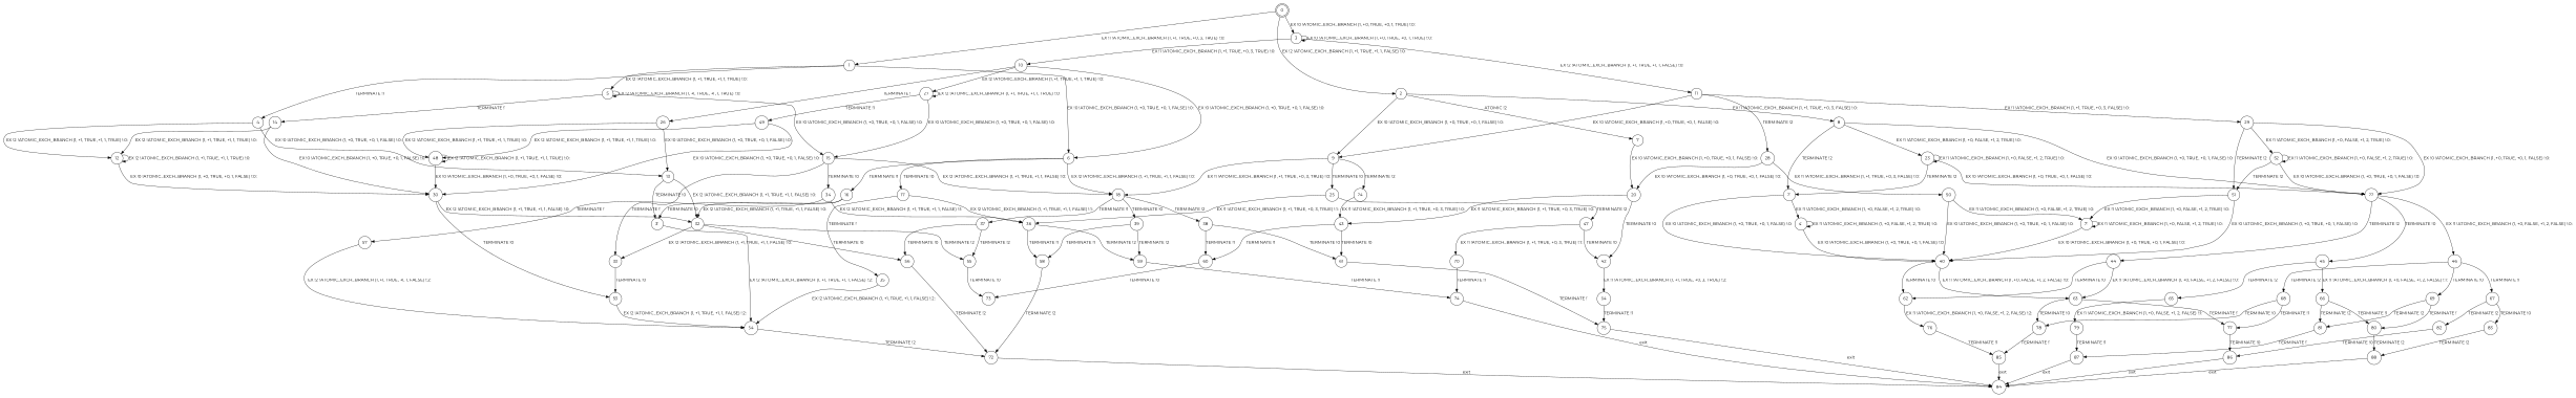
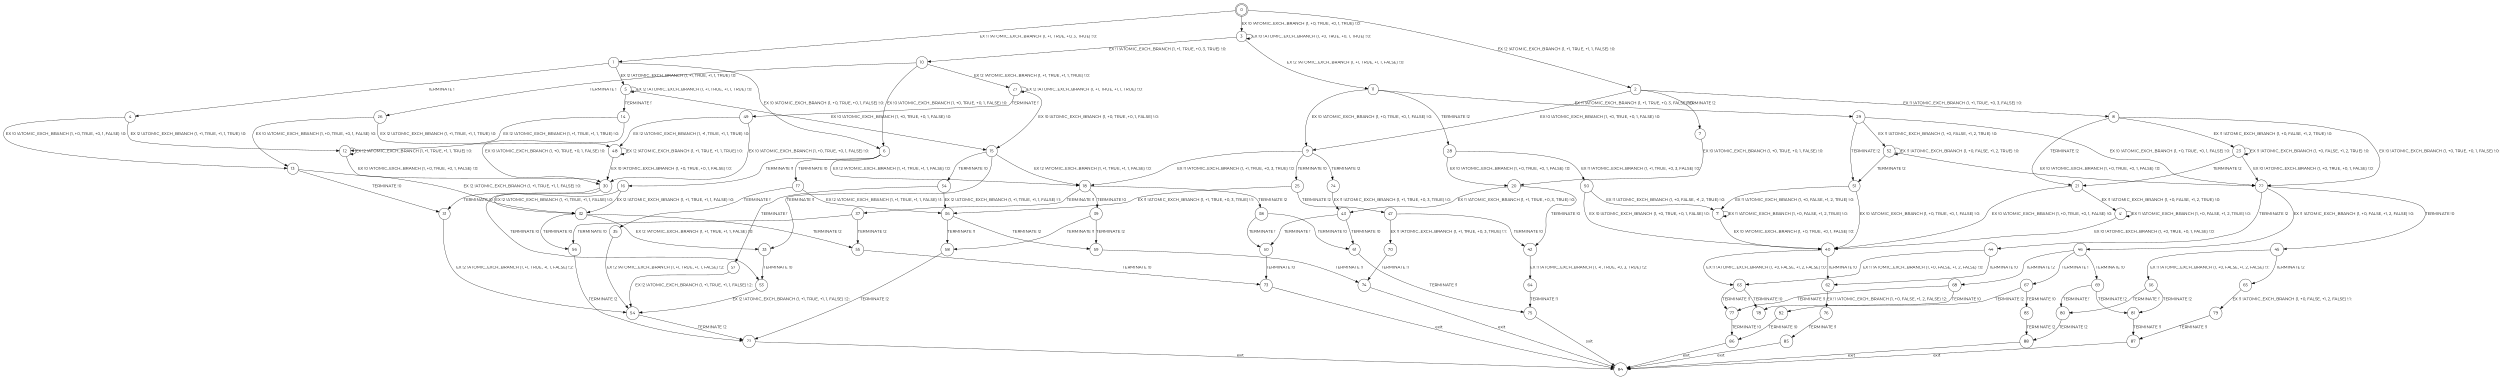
  digraph {
    fontname=Montserrat
    node [fontname=Montserrat shape=circle]
    edge [fontname=Montserrat]
    0 [peripheries=2]
    1
    2
    3
    4
    5
    6
    7
    8
    9
    10
    11
    12
    13
    14
    15
    16
    17
    18
    20
    21
    22
    23
    24
    25
    26
    27
    28
    29
    30
    31
    32
    33
    34
    35
    36
    37
    38
    39
    42
    43
    40
    41
    44
    45
    46
    47
    48
    49
    50
    51
    52
    53
    54
    55
    56
    57
    58
    59
    60
    61
    62
    63
    64
    65
    66
    67
    68
    69
    70
    71
    72
    73
    74
    75
    76
    77
    78
    79
    80
    81
    82
    83
    84
    85
    86
    87
    88
    0 -> 1 [label="EX !1 !ATOMIC_EXCH_BRANCH (1, +1, TRUE, +0, 3, TRUE) !:0:"]
    0 -> 2 [label="EX !2 !ATOMIC_EXCH_BRANCH (1, +1, TRUE, +1, 1, FALSE) !:0:"]
    0 -> 3 [label="EX !0 !ATOMIC_EXCH_BRANCH (1, +0, TRUE, +0, 1, TRUE) !:0:"]
    1 -> 4 [label="TERMINATE !1"]
    1 -> 5 [label="EX !2 !ATOMIC_EXCH_BRANCH (1, +1, TRUE, +1, 1, TRUE) !:0:"]
    1 -> 6 [label="EX !0 !ATOMIC_EXCH_BRANCH (1, +0, TRUE, +0, 1, FALSE) !:0:"]
-   2 -> 7 [label="ATOMIC !2"]
+   2 -> 7 [label="TERMINATE !2"]
    2 -> 8 [label="EX !1 !ATOMIC_EXCH_BRANCH (1, +1, TRUE, +0, 3, FALSE) !:0:"]
    2 -> 9 [label="EX !0 !ATOMIC_EXCH_BRANCH (1, +0, TRUE, +0, 1, FALSE) !:0:"]
    3 -> 3 [label="EX !0 !ATOMIC_EXCH_BRANCH (1, +0, TRUE, +0, 1, TRUE) !:0:"]
    3 -> 10 [label="EX !1 !ATOMIC_EXCH_BRANCH (1, +1, TRUE, +0, 3, TRUE) !:0:"]
    3 -> 11 [label="EX !2 !ATOMIC_EXCH_BRANCH (1, +1, TRUE, +1, 1, FALSE) !:0:"]
    4 -> 12 [label="EX !2 !ATOMIC_EXCH_BRANCH (1, +1, TRUE, +1, 1, TRUE) !:0:"]
    4 -> 13 [label="EX !0 !ATOMIC_EXCH_BRANCH (1, +0, TRUE, +0, 1, FALSE) !:0:"]
    5 -> 5 [label="EX !2 !ATOMIC_EXCH_BRANCH (1, +1, TRUE, +1, 1, TRUE) !:0:"]
    5 -> 14 [label="TERMINATE !1"]
    5 -> 15 [label="EX !0 !ATOMIC_EXCH_BRANCH (1, +0, TRUE, +0, 1, FALSE) !:0:"]
    6 -> 16 [label="TERMINATE !1"]
    6 -> 17 [label="TERMINATE !0"]
    6 -> 18 [label="EX !2 !ATOMIC_EXCH_BRANCH (1, +1, TRUE, +1, 1, FALSE) !:0:"]
    7 -> 20 [label="EX !0 !ATOMIC_EXCH_BRANCH (1, +0, TRUE, +0, 1, FALSE) !:0:"]
    8 -> 21 [label="TERMINATE !2"]
    8 -> 22 [label="EX !0 !ATOMIC_EXCH_BRANCH (1, +0, TRUE, +0, 1, FALSE) !:0:"]
    8 -> 23 [label="EX !1 !ATOMIC_EXCH_BRANCH (1, +0, FALSE, +1, 2, TRUE) !:0:"]
    9 -> 18 [label="EX !1 !ATOMIC_EXCH_BRANCH (1, +1, TRUE, +0, 3, TRUE) !:0:"]
    9 -> 24 [label="TERMINATE !2"]
    9 -> 25 [label="TERMINATE !0"]
    10 -> 6 [label="EX !0 !ATOMIC_EXCH_BRANCH (1, +0, TRUE, +0, 1, FALSE) !:0:"]
    10 -> 26 [label="TERMINATE !1"]
    10 -> 27 [label="EX !2 !ATOMIC_EXCH_BRANCH (1, +1, TRUE, +1, 1, TRUE) !:0:"]
    11 -> 9 [label="EX !0 !ATOMIC_EXCH_BRANCH (1, +0, TRUE, +0, 1, FALSE) !:0:"]
    11 -> 28 [label="TERMINATE !2"]
    11 -> 29 [label="EX !1 !ATOMIC_EXCH_BRANCH (1, +1, TRUE, +0, 3, FALSE) !:0:"]
    12 -> 12 [label="EX !2 !ATOMIC_EXCH_BRANCH (1, +1, TRUE, +1, 1, TRUE) !:0:"]
    12 -> 30 [label="EX !0 !ATOMIC_EXCH_BRANCH (1, +0, TRUE, +0, 1, FALSE) !:0:"]
    13 -> 31 [label="TERMINATE !0"]
    13 -> 32 [label="EX !2 !ATOMIC_EXCH_BRANCH (1, +1, TRUE, +1, 1, FALSE) !:0:"]
    14 -> 12 [label="EX !2 !ATOMIC_EXCH_BRANCH (1, +1, TRUE, +1, 1, TRUE) !:0:"]
    14 -> 30 [label="EX !0 !ATOMIC_EXCH_BRANCH (1, +0, TRUE, +0, 1, FALSE) !:0:"]
    15 -> 18 [label="EX !2 !ATOMIC_EXCH_BRANCH (1, +1, TRUE, +1, 1, FALSE) !:0:"]
    15 -> 33 [label="TERMINATE !1"]
    15 -> 34 [label="TERMINATE !0"]
    16 -> 31 [label="TERMINATE !0"]
    16 -> 32 [label="EX !2 !ATOMIC_EXCH_BRANCH (1, +1, TRUE, +1, 1, FALSE) !:0:"]
    17 -> 35 [label="TERMINATE !1"]
    17 -> 36 [label="EX !2 !ATOMIC_EXCH_BRANCH (1, +1, TRUE, +1, 1, FALSE) !:1:"]
    18 -> 37 [label="TERMINATE !1"]
    18 -> 38 [label="TERMINATE !2"]
    18 -> 39 [label="TERMINATE !0"]
    20 -> 42 [label="TERMINATE !0"]
    20 -> 43 [label="EX !1 !ATOMIC_EXCH_BRANCH (1, +1, TRUE, +0, 3, TRUE) !:0:"]
    21 -> 40 [label="EX !0 !ATOMIC_EXCH_BRANCH (1, +0, TRUE, +0, 1, FALSE) !:0:"]
    21 -> 41 [label="EX !1 !ATOMIC_EXCH_BRANCH (1, +0, FALSE, +1, 2, TRUE) !:0:"]
    22 -> 44 [label="TERMINATE !2"]
    22 -> 45 [label="TERMINATE !0"]
    22 -> 46 [label="EX !1 !ATOMIC_EXCH_BRANCH (1, +0, FALSE, +1, 2, FALSE) !:0:"]
    23 -> 21 [label="TERMINATE !2"]
    23 -> 22 [label="EX !0 !ATOMIC_EXCH_BRANCH (1, +0, TRUE, +0, 1, FALSE) !:0:"]
    23 -> 23 [label="EX !1 !ATOMIC_EXCH_BRANCH (1, +0, FALSE, +1, 2, TRUE) !:0:"]
    24 -> 43 [label="EX !1 !ATOMIC_EXCH_BRANCH (1, +1, TRUE, +0, 3, TRUE) !:0:"]
    25 -> 36 [label="EX !1 !ATOMIC_EXCH_BRANCH (1, +1, TRUE, +0, 3, TRUE) !:1:"]
    25 -> 47 [label="TERMINATE !2"]
    26 -> 13 [label="EX !0 !ATOMIC_EXCH_BRANCH (1, +0, TRUE, +0, 1, FALSE) !:0:"]
    26 -> 48 [label="EX !2 !ATOMIC_EXCH_BRANCH (1, +1, TRUE, +1, 1, TRUE) !:0:"]
    27 -> 15 [label="EX !0 !ATOMIC_EXCH_BRANCH (1, +0, TRUE, +0, 1, FALSE) !:0:"]
    27 -> 27 [label="EX !2 !ATOMIC_EXCH_BRANCH (1, +1, TRUE, +1, 1, TRUE) !:0:"]
    27 -> 49 [label="TERMINATE !1"]
    28 -> 20 [label="EX !0 !ATOMIC_EXCH_BRANCH (1, +0, TRUE, +0, 1, FALSE) !:0:"]
    28 -> 50 [label="EX !1 !ATOMIC_EXCH_BRANCH (1, +1, TRUE, +0, 3, FALSE) !:0:"]
    29 -> 22 [label="EX !0 !ATOMIC_EXCH_BRANCH (1, +0, TRUE, +0, 1, FALSE) !:0:"]
    29 -> 51 [label="TERMINATE !2"]
    29 -> 52 [label="EX !1 !ATOMIC_EXCH_BRANCH (1, +0, FALSE, +1, 2, TRUE) !:0:"]
    30 -> 32 [label="EX !2 !ATOMIC_EXCH_BRANCH (1, +1, TRUE, +1, 1, FALSE) !:0:"]
    30 -> 53 [label="TERMINATE !0"]
    31 -> 54 [label="EX !2 !ATOMIC_EXCH_BRANCH (1, +1, TRUE, +1, 1, FALSE) !:2:"]
    32 -> 33 [label="EX !2 !ATOMIC_EXCH_BRANCH (1, +1, TRUE, +1, 1, FALSE) !:0:"]
    32 -> 55 [label="TERMINATE !2"]
    32 -> 56 [label="TERMINATE !0"]
    33 -> 53 [label="TERMINATE !0"]
    34 -> 36 [label="EX !2 !ATOMIC_EXCH_BRANCH (1, +1, TRUE, +1, 1, FALSE) !:1:"]
    34 -> 57 [label="TERMINATE !1"]
    35 -> 54 [label="EX !2 !ATOMIC_EXCH_BRANCH (1, +1, TRUE, +1, 1, FALSE) !:2:"]
    36 -> 58 [label="TERMINATE !1"]
    36 -> 59 [label="TERMINATE !2"]
    37 -> 55 [label="TERMINATE !2"]
    37 -> 56 [label="TERMINATE !0"]
    38 -> 60 [label="TERMINATE !1"]
    38 -> 61 [label="TERMINATE !0"]
    39 -> 58 [label="TERMINATE !1"]
    39 -> 59 [label="TERMINATE !2"]
    42 -> 64 [label="EX !1 !ATOMIC_EXCH_BRANCH (1, +1, TRUE, +0, 3, TRUE) !:2:"]
    43 -> 60 [label="TERMINATE !1"]
    43 -> 61 [label="TERMINATE !0"]
    40 -> 62 [label="TERMINATE !0"]
    40 -> 63 [label="EX !1 !ATOMIC_EXCH_BRANCH (1, +0, FALSE, +1, 2, FALSE) !:0:"]
    41 -> 40 [label="EX !0 !ATOMIC_EXCH_BRANCH (1, +0, TRUE, +0, 1, FALSE) !:0:"]
    41 -> 41 [label="EX !1 !ATOMIC_EXCH_BRANCH (1, +0, FALSE, +1, 2, TRUE) !:0:"]
    44 -> 62 [label="TERMINATE !0"]
    44 -> 63 [label="EX !1 !ATOMIC_EXCH_BRANCH (1, +0, FALSE, +1, 2, FALSE) !:0:"]
    45 -> 65 [label="TERMINATE !2"]
    45 -> 66 [label="EX !1 !ATOMIC_EXCH_BRANCH (1, +0, FALSE, +1, 2, FALSE) !:1:"]
    46 -> 67 [label="TERMINATE !1"]
    46 -> 68 [label="TERMINATE !2"]
    46 -> 69 [label="TERMINATE !0"]
    47 -> 42 [label="TERMINATE !0"]
    47 -> 70 [label="EX !1 !ATOMIC_EXCH_BRANCH (1, +1, TRUE, +0, 3, TRUE) !:1:"]
    48 -> 30 [label="EX !0 !ATOMIC_EXCH_BRANCH (1, +0, TRUE, +0, 1, FALSE) !:0:"]
    48 -> 48 [label="EX !2 !ATOMIC_EXCH_BRANCH (1, +1, TRUE, +1, 1, TRUE) !:0:"]
    49 -> 30 [label="EX !0 !ATOMIC_EXCH_BRANCH (1, +0, TRUE, +0, 1, FALSE) !:0:"]
    49 -> 48 [label="EX !2 !ATOMIC_EXCH_BRANCH (1, +1, TRUE, +1, 1, TRUE) !:0:"]
    50 -> 40 [label="EX !0 !ATOMIC_EXCH_BRANCH (1, +0, TRUE, +0, 1, FALSE) !:0:"]
    50 -> 71 [label="EX !1 !ATOMIC_EXCH_BRANCH (1, +0, FALSE, +1, 2, TRUE) !:0:"]
    51 -> 40 [label="EX !0 !ATOMIC_EXCH_BRANCH (1, +0, TRUE, +0, 1, FALSE) !:0:"]
    51 -> 71 [label="EX !1 !ATOMIC_EXCH_BRANCH (1, +0, FALSE, +1, 2, TRUE) !:0:"]
    52 -> 22 [label="EX !0 !ATOMIC_EXCH_BRANCH (1, +0, TRUE, +0, 1, FALSE) !:0:"]
    52 -> 51 [label="TERMINATE !2"]
    52 -> 52 [label="EX !1 !ATOMIC_EXCH_BRANCH (1, +0, FALSE, +1, 2, TRUE) !:0:"]
    53 -> 54 [label="EX !2 !ATOMIC_EXCH_BRANCH (1, +1, TRUE, +1, 1, FALSE) !:2:"]
    54 -> 72 [label="TERMINATE !2"]
    55 -> 73 [label="TERMINATE !0"]
    56 -> 72 [label="TERMINATE !2"]
    57 -> 54 [label="EX !2 !ATOMIC_EXCH_BRANCH (1, +1, TRUE, +1, 1, FALSE) !:2:"]
    58 -> 72 [label="TERMINATE !2"]
    59 -> 74 [label="TERMINATE !1"]
    60 -> 73 [label="TERMINATE !0"]
    61 -> 75 [label="TERMINATE !1"]
    62 -> 76 [label="EX !1 !ATOMIC_EXCH_BRANCH (1, +0, FALSE, +1, 2, FALSE) !:2:"]
    63 -> 77 [label="TERMINATE !1"]
    63 -> 78 [label="TERMINATE !0"]
    64 -> 75 [label="TERMINATE !1"]
    65 -> 79 [label="EX !1 !ATOMIC_EXCH_BRANCH (1, +0, FALSE, +1, 2, FALSE) !:1:"]
    66 -> 80 [label="TERMINATE !1"]
    66 -> 81 [label="TERMINATE !2"]
    67 -> 82 [label="TERMINATE !2"]
    67 -> 83 [label="TERMINATE !0"]
    68 -> 77 [label="TERMINATE !1"]
    68 -> 78 [label="TERMINATE !0"]
    69 -> 80 [label="TERMINATE !1"]
    69 -> 81 [label="TERMINATE !2"]
    70 -> 74 [label="TERMINATE !1"]
    71 -> 40 [label="EX !0 !ATOMIC_EXCH_BRANCH (1, +0, TRUE, +0, 1, FALSE) !:0:"]
    71 -> 71 [label="EX !1 !ATOMIC_EXCH_BRANCH (1, +0, FALSE, +1, 2, TRUE) !:0:"]
    72 -> 84 [label=exit]
+   73 -> 84 [label=exit]
    74 -> 84 [label=exit]
    75 -> 84 [label=exit]
    76 -> 85 [label="TERMINATE !1"]
    77 -> 86 [label="TERMINATE !0"]
-   78 -> 85 [label="TERMINATE !1"]
    79 -> 87 [label="TERMINATE !1"]
    80 -> 88 [label="TERMINATE !2"]
    81 -> 87 [label="TERMINATE !1"]
    82 -> 86 [label="TERMINATE !0"]
    83 -> 88 [label="TERMINATE !2"]
    85 -> 84 [label=exit]
    86 -> 84 [label=exit]
    87 -> 84 [label=exit]
    88 -> 84 [label=exit]
  }
